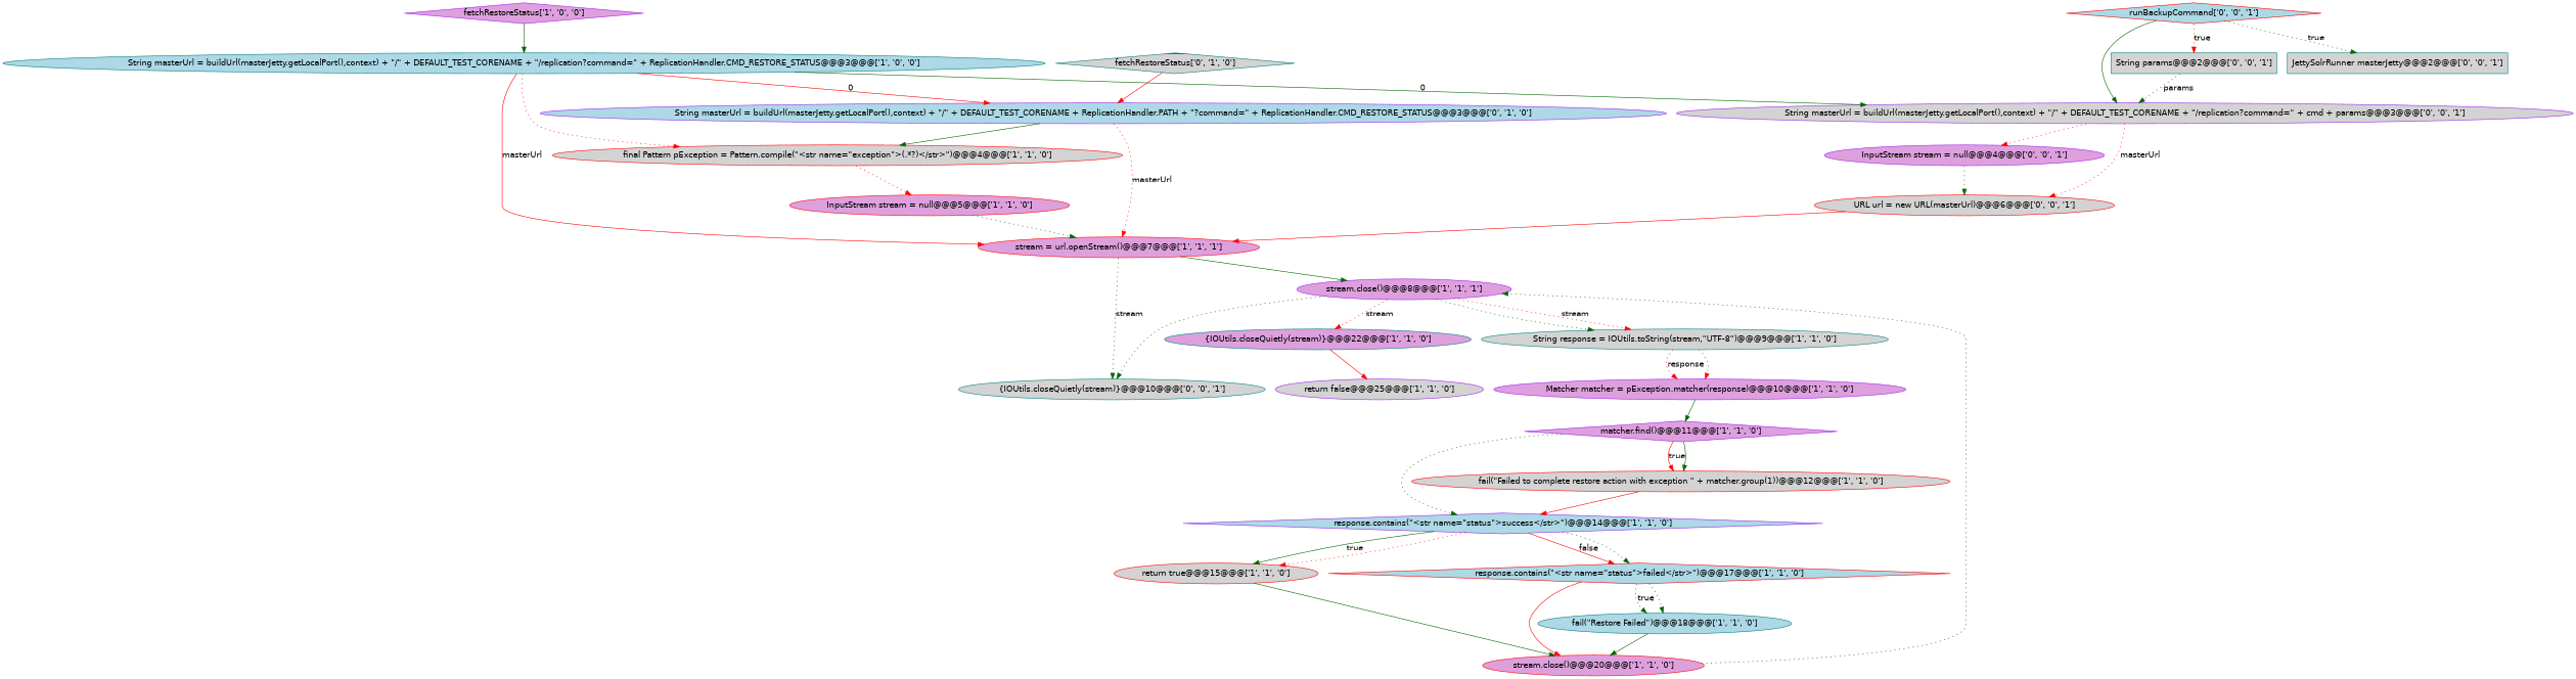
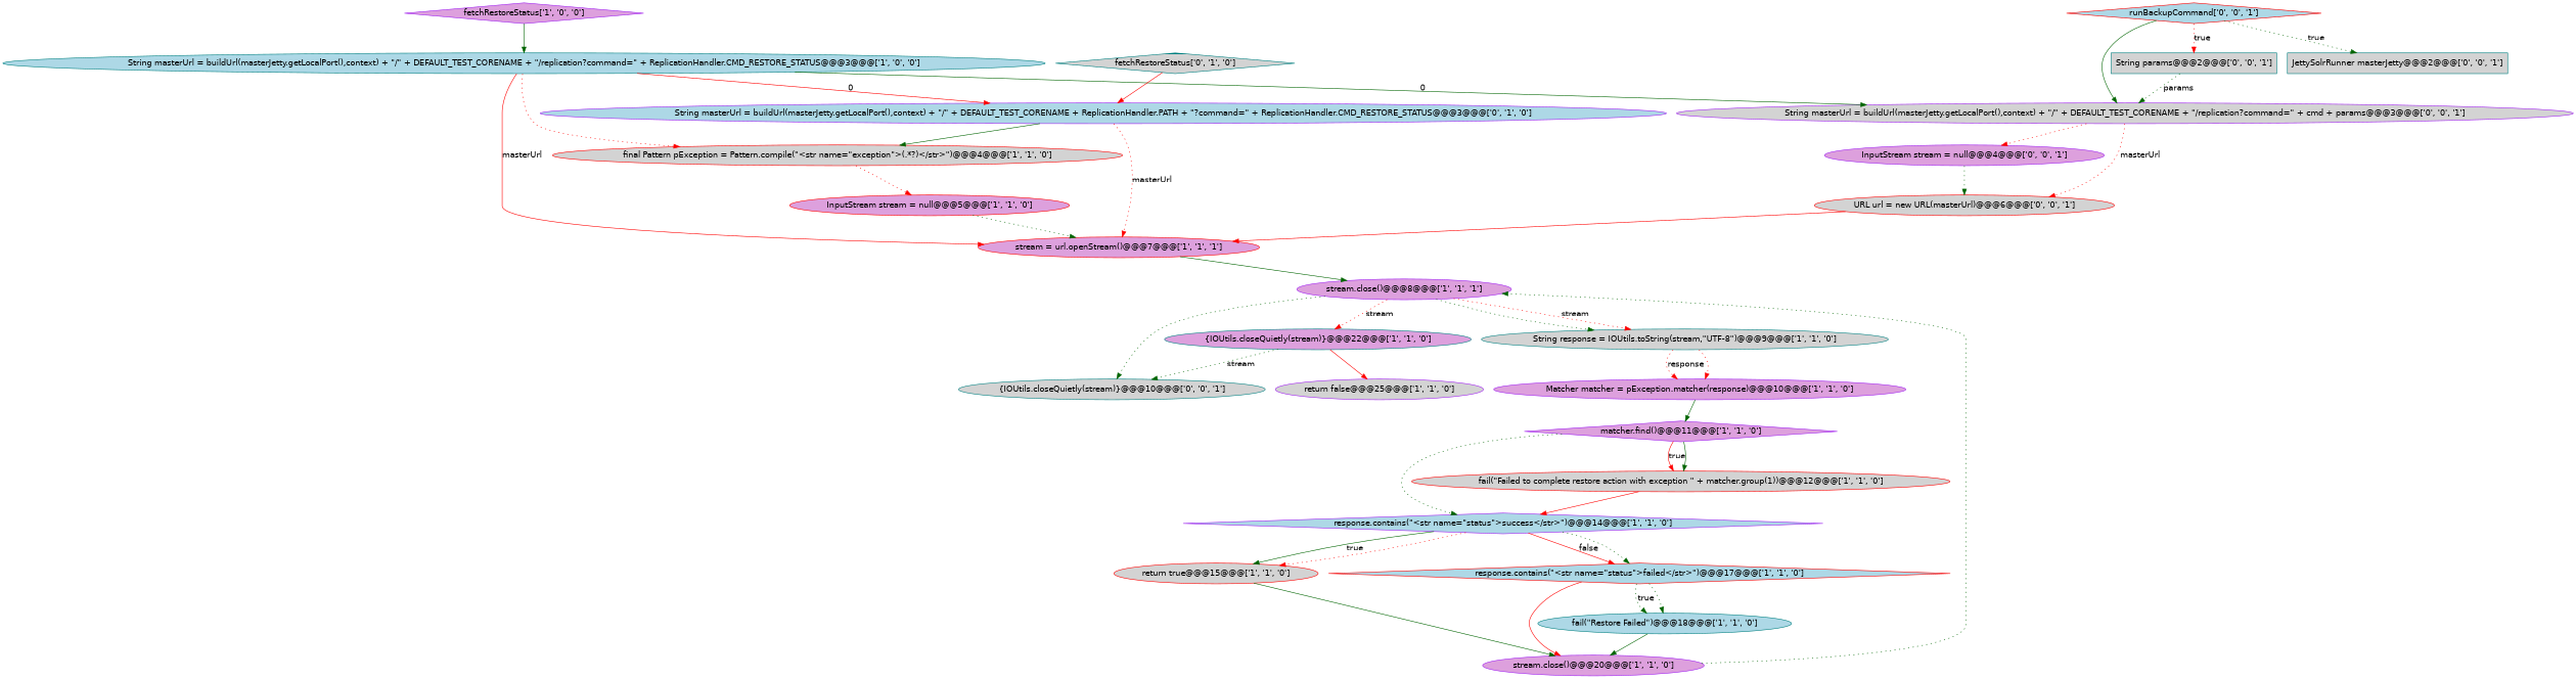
  digraph {
    fontname="DejaVu Sans"
    node [color=purple fillcolor=lightgrey fontname="DejaVu Sans" shape=ellipse style=filled]
    edge [color=darkgreen fontname="DejaVu Sans" style=dotted]
    n1 [color=teal fillcolor=plum label="{IOUtils.closeQuietly(stream)}@@@22@@@['1', '1', '0']"]
    n2 [label="return false@@@25@@@['1', '1', '0']"]
    n3 [color=red label="return true@@@15@@@['1', '1', '0']"]
-   n4 [color=red fillcolor=plum label="stream.close()@@@20@@@['1', '1', '0']"]
+   n4 [fillcolor=plum label="stream.close()@@@20@@@['1', '1', '0']"]
    n5 [fillcolor=plum label="stream.close()@@@8@@@['1', '1', '1']"]
    n6 [color=red fillcolor=plum label="stream = url.openStream()@@@7@@@['1', '1', '1']"]
    n7 [color=teal label="{IOUtils.closeQuietly(stream)}@@@10@@@['0', '0', '1']"]
    n8 [color=teal label="String response = IOUtils.toString(stream,\"UTF-8\")@@@9@@@['1', '1', '0']"]
    n9 [fillcolor=plum label="Matcher matcher = pException.matcher(response)@@@10@@@['1', '1', '0']"]
    n10 [fillcolor=plum label="matcher.find()@@@11@@@['1', '1', '0']" shape=diamond]
    n11 [color=red label="fail(\"Failed to complete restore action with exception \" + matcher.group(1))@@@12@@@['1', '1', '0']"]
    n12 [fillcolor=lightblue label="response.contains(\"<str name=\"status\">success</str>\")@@@14@@@['1', '1', '0']" shape=diamond]
    n13 [color=red label="final Pattern pException = Pattern.compile(\"<str name=\"exception\">(.*?)</str>\")@@@4@@@['1', '1', '0']"]
    n14 [color=red fillcolor=plum label="InputStream stream = null@@@5@@@['1', '1', '0']"]
    n15 [color=teal fillcolor=lightblue label="String masterUrl = buildUrl(masterJetty.getLocalPort(),context) + \"/\" + DEFAULT_TEST_CORENAME + \"/replication?command=\" + ReplicationHandler.CMD_RESTORE_STATUS@@@3@@@['1', '0', '0']"]
    n16 [label="String masterUrl = buildUrl(masterJetty.getLocalPort(),context) + \"/\" + DEFAULT_TEST_CORENAME + \"/replication?command=\" + cmd + params@@@3@@@['0', '0', '1']"]
    n17 [fillcolor=lightblue label="String masterUrl = buildUrl(masterJetty.getLocalPort(),context) + \"/\" + DEFAULT_TEST_CORENAME + ReplicationHandler.PATH + \"?command=\" + ReplicationHandler.CMD_RESTORE_STATUS@@@3@@@['0', '1', '0']"]
    n18 [color=red label="URL url = new URL(masterUrl)@@@6@@@['0', '0', '1']"]
    n19 [fillcolor=plum label="InputStream stream = null@@@4@@@['0', '0', '1']"]
    n20 [color=teal label="fetchRestoreStatus['0', '1', '0']" shape=diamond]
    n21 [color=red fillcolor=lightblue label="response.contains(\"<str name=\"status\">failed</str>\")@@@17@@@['1', '1', '0']" shape=diamond]
    n22 [color=teal fillcolor=lightblue label="fail(\"Restore Failed\")@@@18@@@['1', '1', '0']"]
    n23 [color=red fillcolor=lightblue label="runBackupCommand['0', '0', '1']" shape=diamond]
    n24 [color=teal label="JettySolrRunner masterJetty@@@2@@@['0', '0', '1']" shape=box]
    n25 [color=teal label="String params@@@2@@@['0', '0', '1']" shape=box]
    n26 [fillcolor=plum label="fetchRestoreStatus['1', '0', '0']" shape=diamond]
    n1 -> n2 [color=red style=solid]
    n3 -> n4 [style=solid]
    n4 -> n5
    n5 -> n1 [color=red label=stream]
    n5 -> n7
    n5 -> n8
    n5 -> n8 [color=red label=stream]
    n6 -> n5 [style=solid]
-   n6 -> n7 [label=stream]
+   n1 -> n7 [label=stream]
    n8 -> n9 [color=red]
    n8 -> n9 [color=red label=response]
    n9 -> n10 [style=solid]
    n10 -> n11 [color=red label=true style=solid]
    n10 -> n11 [style=solid]
    n10 -> n12
    n11 -> n12 [color=red style=solid]
    n12 -> n3 [color=red]
    n12 -> n3 [label=true style=solid]
    n12 -> n21 [color=red label=false style=solid]
    n12 -> n21
    n13 -> n14 [color=red]
    n14 -> n6
    n15 -> n6 [color=red label=masterUrl style=solid]
    n15 -> n13 [color=red]
    n15 -> n16 [label=0 style=solid]
    n15 -> n17 [color=red label=0 style=solid]
    n16 -> n18 [color=red label=masterUrl]
    n16 -> n19 [color=red]
    n17 -> n6 [color=red label=masterUrl]
    n17 -> n13 [style=solid]
    n18 -> n6 [color=red style=solid]
    n19 -> n18
    n20 -> n17 [color=red style=solid]
    n21 -> n4 [color=red style=solid]
    n21 -> n22
    n21 -> n22 [label=true]
    n22 -> n4 [style=solid]
    n23 -> n16 [style=solid]
    n23 -> n24 [label=true]
    n23 -> n25 [color=red label=true]
    n25 -> n16 [label=params]
    n26 -> n15 [style=solid]
  }
